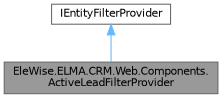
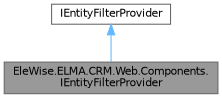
  digraph {
    node [color=gray40 fontname=Helvetica fontsize=10 shape=box style=filled]
-   n1 [fillcolor=grey60 fontcolor=black height=0.2 label="EleWise.ELMA.CRM.Web.Components.\lActiveLeadFilterProvider" width=0.4]
+   n1 [fillcolor=grey60 fontcolor=black height=0.2 label="EleWise.ELMA.CRM.Web.Components.\lIEntityFilterProvider" width=0.4]
    n2 [fillcolor=white height=0.2 label=IEntityFilterProvider width=0.4]
    n2 -> n1 [color=steelblue1 dir=back fontname=Helvetica fontsize=10 labelfontname=Helvetica labelfontsize=10 style=solid]
  }
